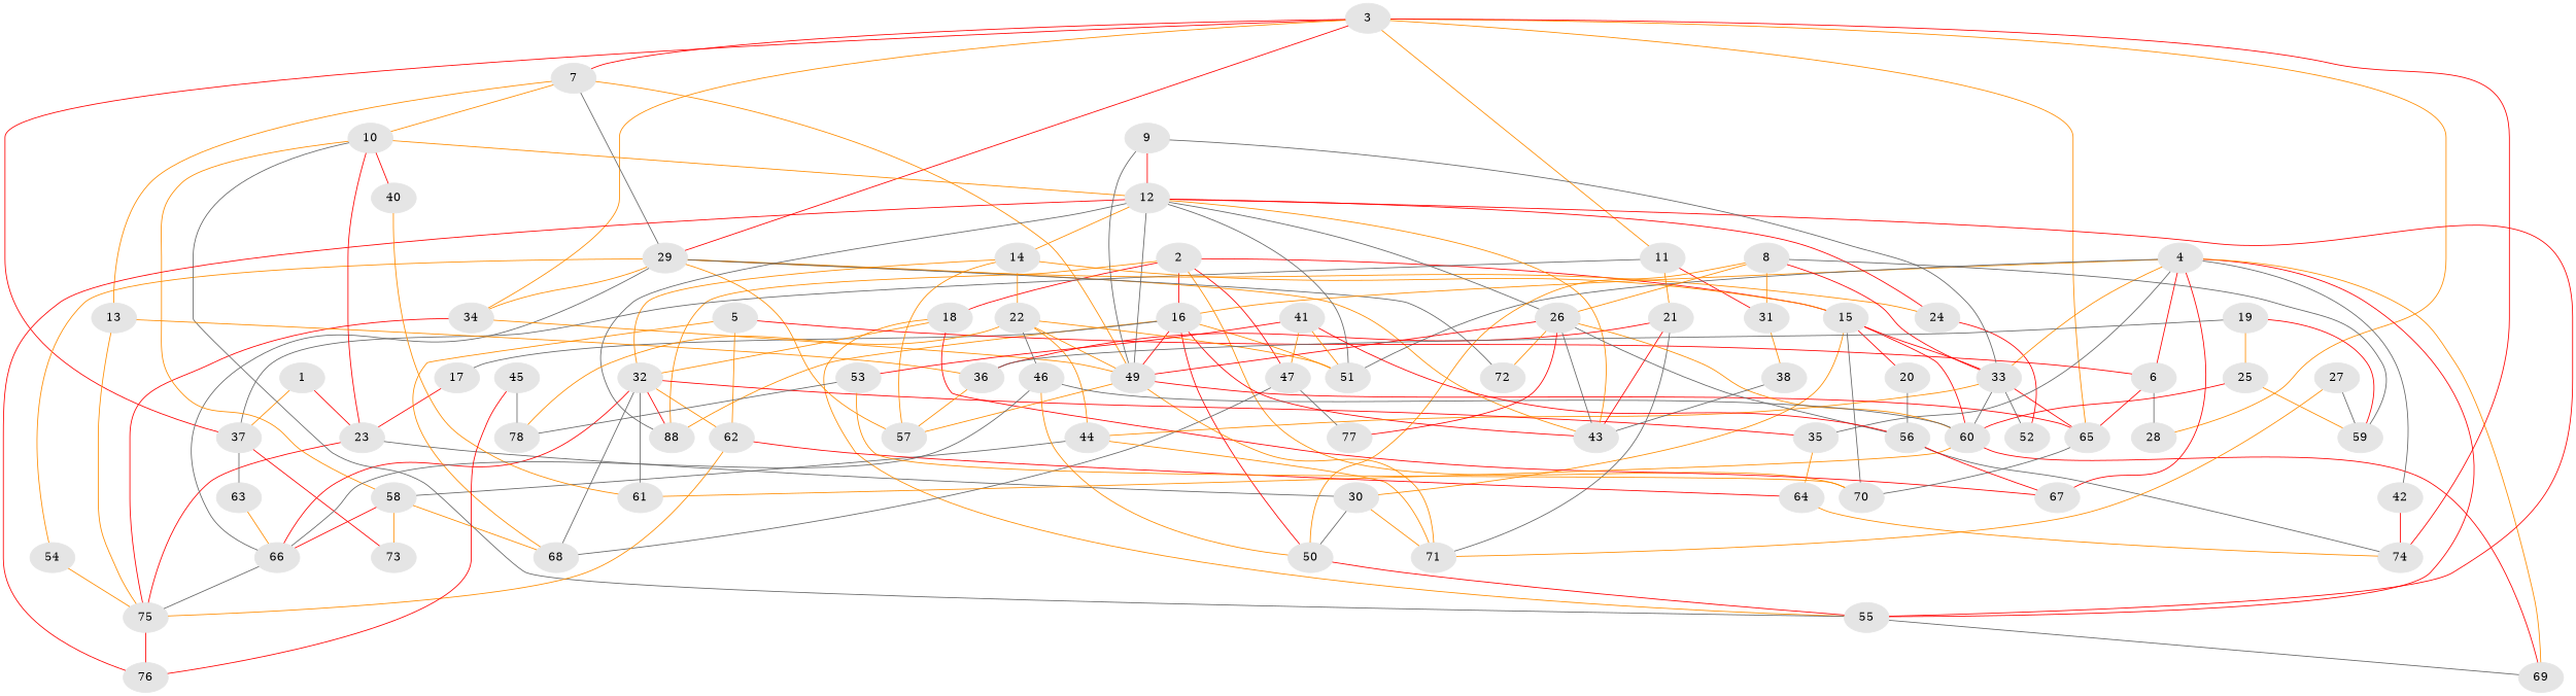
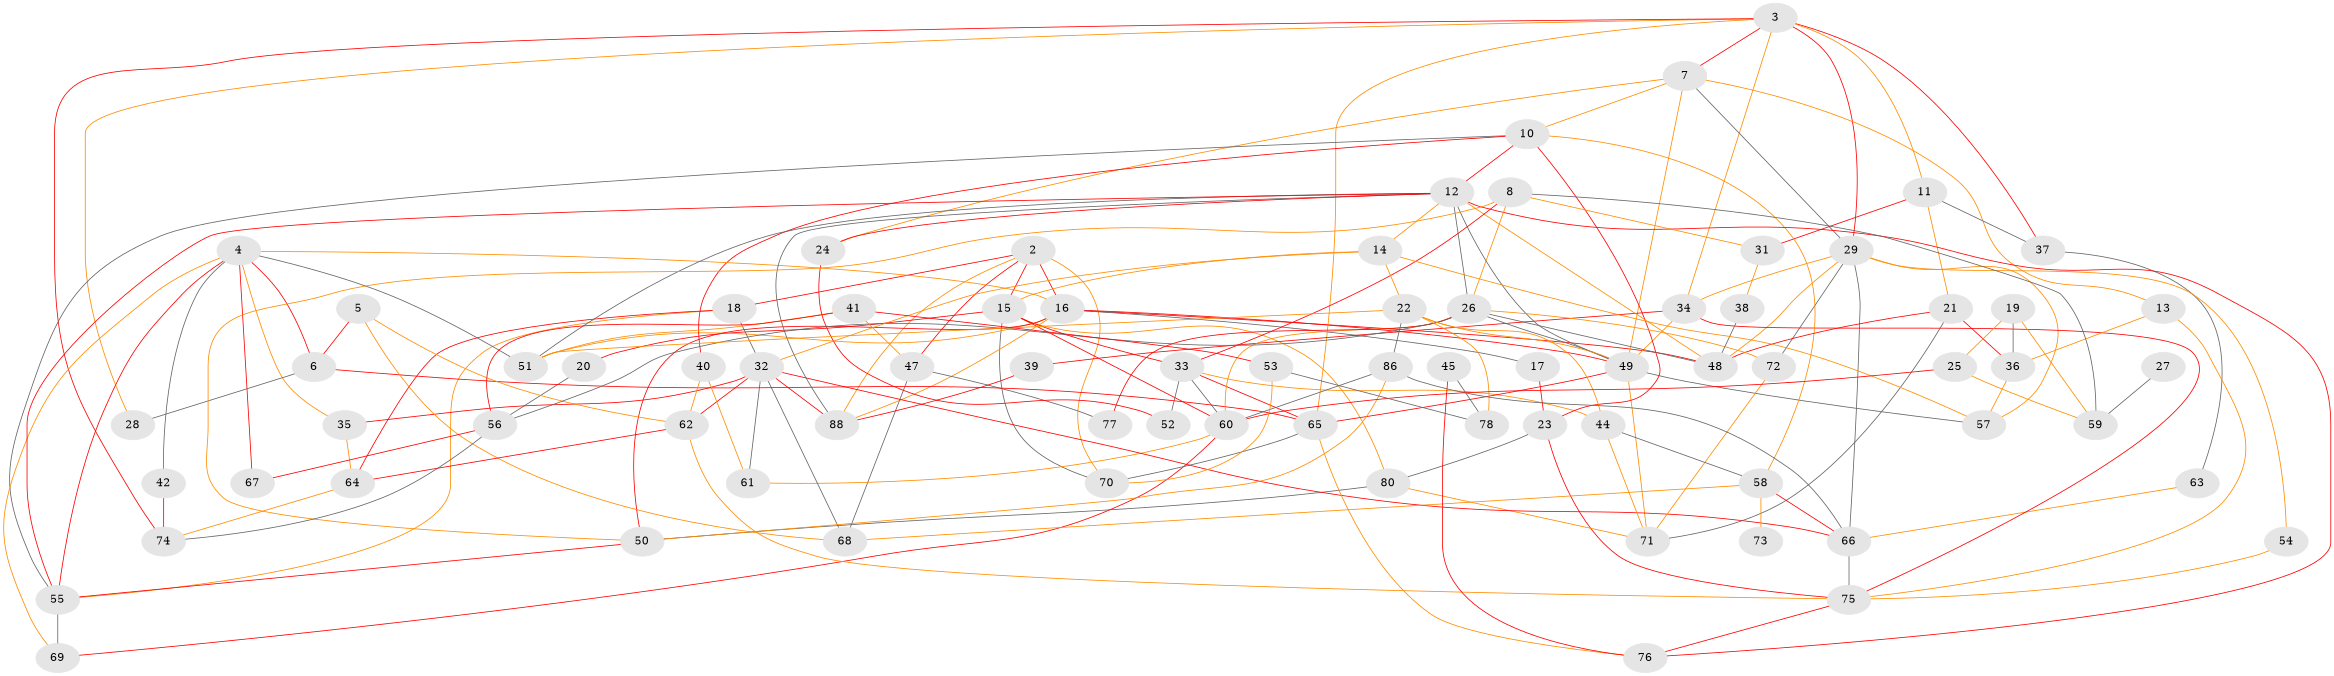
  graph {
    node [color=gray90 style=filled]
    edge [color=darkorange weight=1.0]
-   1
    23
    37
    75
-   30
+   30 [label=80]
    63
    73
    2
    15
    16
    18
    47
    n13 [label=88]
    70
    33
    20
    60
    51
    49
    50
-   43
+   43 [label=48]
    17
    55
    32
    64
    68
    77
    3
    7
    11
    28
    29
    34
    65
    74
    10
    13
    24
    31
    21
    57
    72
    54
    66
+   39
    76
    4
    6
    35
    42
    67
    69
    44
    52
    5
    62
    12
    40
    58
    36
    71
    8
    26
    59
    56
    38
-   9
    14
    61
    22
-   46
+   46 [label=86]
    78
    19
    25
    27
    41
    53
    45
-   1 -- 23 [color=red]
-   1 -- 37
    23 -- 75 [color=red]
    23 -- 30 [color=gray40]
    37 -- 63 [color=gray40]
-   37 -- 73 [color=red]
    75 -- 76 [color=red]
    30 -- 50 [color=gray40]
    30 -- 71
    63 -- 66
    2 -- 15 [color=red]
    2 -- 16 [color=red weight=3.0]
    2 -- 18 [color=red]
    2 -- 47 [color=red]
    2 -- n13
    2 -- 70
    15 -- 30
    15 -- 70 [color=gray40]
    15 -- 33 [color=red]
    15 -- 20 [color=red]
    15 -- 60 [color=red]
    16 -- n13
    16 -- 51
    16 -- 49 [color=red]
    16 -- 50 [color=red]
    16 -- 43 [color=red]
    16 -- 17 [color=gray40]
    18 -- 55
-   18 -- 32
-   18 -- 67 [color=red]
+   18 -- 32 [color=gray40]
+   18 -- 64 [color=red]
    47 -- 68 [color=gray40]
    47 -- 77 [color=gray40]
    33 -- 60 [color=gray40]
    33 -- 65 [color=red]
    33 -- 44
    33 -- 52 [color=gray40]
    20 -- 56 [color=gray40]
    60 -- 69 [color=red]
    60 -- 61
    49 -- 65 [color=red]
-   49 -- 57
+   49 -- 57 [color=gray40]
    49 -- 71
    50 -- 55 [color=red]
    17 -- 23 [color=red]
    55 -- 69 [color=gray40]
    32 -- n13 [color=red weight=2.0]
    32 -- 68 [color=gray40]
    32 -- 66 [color=red]
    32 -- 35 [color=red]
-   32 -- 62
+   32 -- 62 [color=red]
    32 -- 61 [color=gray40]
    64 -- 74
    3 -- 37 [color=red]
    3 -- 7 [color=red]
    3 -- 11
    3 -- 28
    3 -- 29 [color=red weight=2.0]
    3 -- 34
    3 -- 65
    3 -- 74 [color=red weight=2.0]
    7 -- 49
    7 -- 29 [color=gray40]
    7 -- 10
    7 -- 13
-   29 -- 24
+   7 -- 24
    11 -- 37 [color=gray40]
    11 -- 31 [color=red]
    11 -- 21
    29 -- 43
    29 -- 34
    29 -- 57
    29 -- 72 [color=gray40]
    29 -- 54
    29 -- 66 [color=gray40]
    34 -- 75 [color=red]
    34 -- 49 [weight=2.0]
+   34 -- 39 [color=red]
    65 -- 70 [color=gray40]
+   65 -- 76
    10 -- 23 [color=red]
    10 -- 55 [color=gray40]
-   10 -- 12
+   10 -- 12 [color=red]
    10 -- 40 [color=red]
    10 -- 58
    13 -- 75
    13 -- 36
    24 -- 52 [color=red]
    31 -- 38
    21 -- 43 [color=red]
    21 -- 36 [color=red]
    21 -- 71 [color=gray40]
    54 -- 75
    66 -- 75 [color=gray40]
+   39 -- n13 [color=red]
    4 -- 16
-   4 -- 33
    4 -- 51 [color=gray40]
    4 -- 55 [color=red]
    4 -- 6 [color=red]
-   4 -- 35 [color=gray40]
+   4 -- 35
    4 -- 42 [color=gray40]
    4 -- 67 [color=red weight=2.0]
    4 -- 69
    6 -- 28 [color=gray40]
    6 -- 65 [color=red]
    35 -- 64
    42 -- 74 [color=red]
    44 -- 58 [color=gray40]
    44 -- 71
    5 -- 68
    5 -- 6 [color=red]
    5 -- 62
    62 -- 75
    62 -- 64 [color=red]
    12 -- n13 [color=gray40]
    12 -- 51 [color=gray40]
    12 -- 49 [color=gray40 weight=4.0]
    12 -- 43
    12 -- 55 [color=red]
    12 -- 24 [color=red]
    12 -- 76 [color=red]
    12 -- 26 [color=gray40]
    12 -- 14
+   40 -- 62
    40 -- 61
    58 -- 73
    58 -- 68
    58 -- 66 [color=red]
    36 -- 57
    8 -- 33 [color=red]
    8 -- 50
    8 -- 31
    8 -- 26
    8 -- 59 [color=gray40]
    26 -- 60
-   26 -- 49 [color=red]
+   26 -- 49 [color=gray40]
    26 -- 43 [color=gray40]
    26 -- 77 [color=red]
    26 -- 72
    26 -- 56 [color=gray40]
    56 -- 74 [color=gray40]
    56 -- 67 [color=red]
    38 -- 43 [color=gray40]
-   9 -- 33 [color=gray40]
-   9 -- 49 [color=gray40]
-   9 -- 12 [color=red weight=2.0]
    14 -- 15
    14 -- 32
    14 -- 57
    14 -- 22
    22 -- 51
    22 -- 49
    22 -- 44
    22 -- 46 [color=gray40]
    22 -- 78
    46 -- 60 [color=gray40]
    46 -- 50
    46 -- 66 [color=gray40]
    19 -- 36 [color=gray40]
-   19 -- 59 [color=red]
+   19 -- 59
    19 -- 25
    25 -- 60 [color=red]
    25 -- 59
-   27 -- 71
+   72 -- 71
    27 -- 59 [color=gray40]
    41 -- 47
    41 -- 51
    41 -- 56 [color=red]
    41 -- 53 [color=red]
    53 -- 70
    53 -- 78 [color=gray40]
    45 -- 76 [color=red]
    45 -- 78 [color=gray40]
  }
